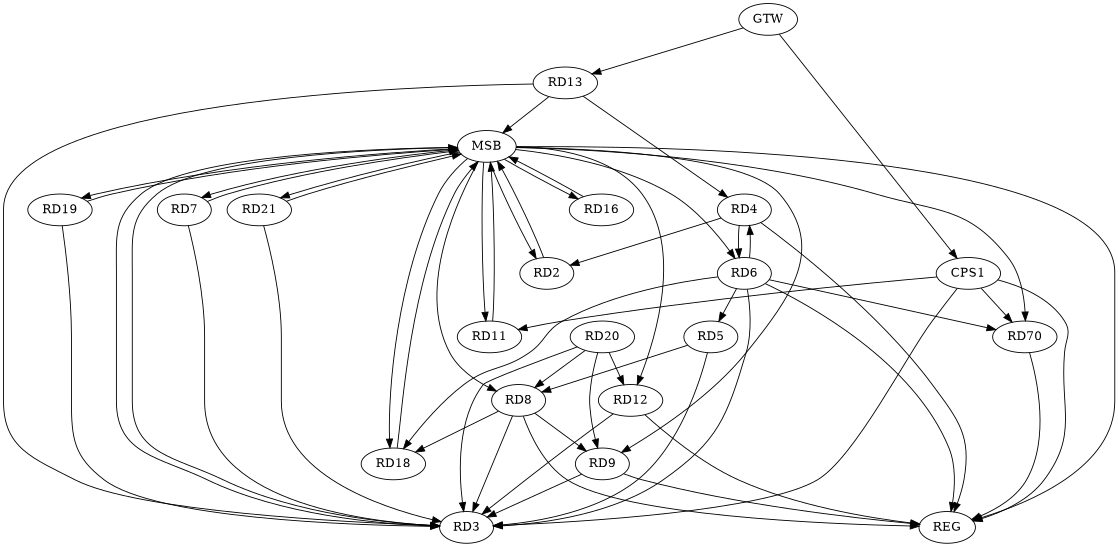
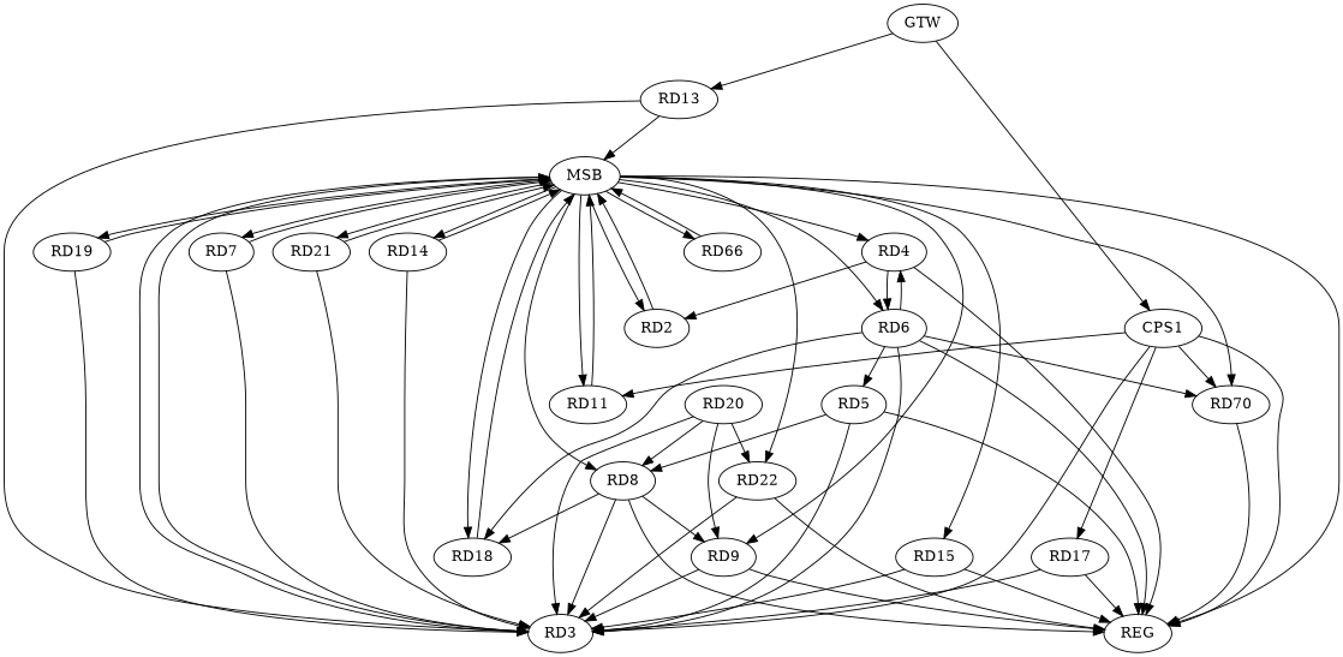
  strict digraph {
    n1 [label=MSB]
    n2 [label=RD2]
    n3 [label=RD3]
    n4 [label=RD4]
    n5 [label=RD6]
    n6 [label=REG]
    n7 [label=RD8]
    n8 [label=RD70]
    n9 [label=RD18]
    n10 [label=RD7]
    n11 [label=RD9]
    n12 [label=RD11]
-   n13 [label=RD12]
-   n16 [label=RD16]
+   n13 [label=RD22]
+   n14 [label=RD14]
+   n15 [label=RD15]
+   n16 [label=RD66]
    n17 [label=RD19]
    n18 [label=RD21]
    n19 [label=RD5]
    n20 [label=RD13]
+   n21 [label=RD17]
    n22 [label=RD20]
    n23 [label=CPS1]
    n24 [label=GTW]
    n1 -> n2
    n1 -> n3
-   n20 -> n4
+   n1 -> n4
    n1 -> n5
    n1 -> n6
    n1 -> n7
    n1 -> n8
    n1 -> n9
    n1 -> n10
    n1 -> n11
    n1 -> n12
    n1 -> n13
+   n1 -> n14
+   n1 -> n15
    n1 -> n16
    n1 -> n17
    n1 -> n18
    n2 -> n1
    n3 -> n1
    n4 -> n2
    n4 -> n5
    n4 -> n6
    n5 -> n3
    n5 -> n4
    n5 -> n6
    n5 -> n8
    n5 -> n9
    n5 -> n19
    n7 -> n3
    n7 -> n6
    n7 -> n9
    n7 -> n11
    n8 -> n6
    n9 -> n1
    n10 -> n1
    n10 -> n3
    n11 -> n3
    n11 -> n6
    n12 -> n1
    n13 -> n3
    n13 -> n6
+   n14 -> n1
+   n14 -> n3
+   n15 -> n3
+   n15 -> n6
    n16 -> n1
    n17 -> n1
    n17 -> n3
    n18 -> n1
    n18 -> n3
    n19 -> n3
+   n19 -> n6
    n19 -> n7
    n20 -> n1
    n20 -> n3
+   n21 -> n3
+   n21 -> n6
    n22 -> n3
    n22 -> n7
    n22 -> n11
    n22 -> n13
    n23 -> n3
    n23 -> n6
    n23 -> n8
    n23 -> n12
+   n23 -> n21
    n24 -> n20
    n24 -> n23
  }
